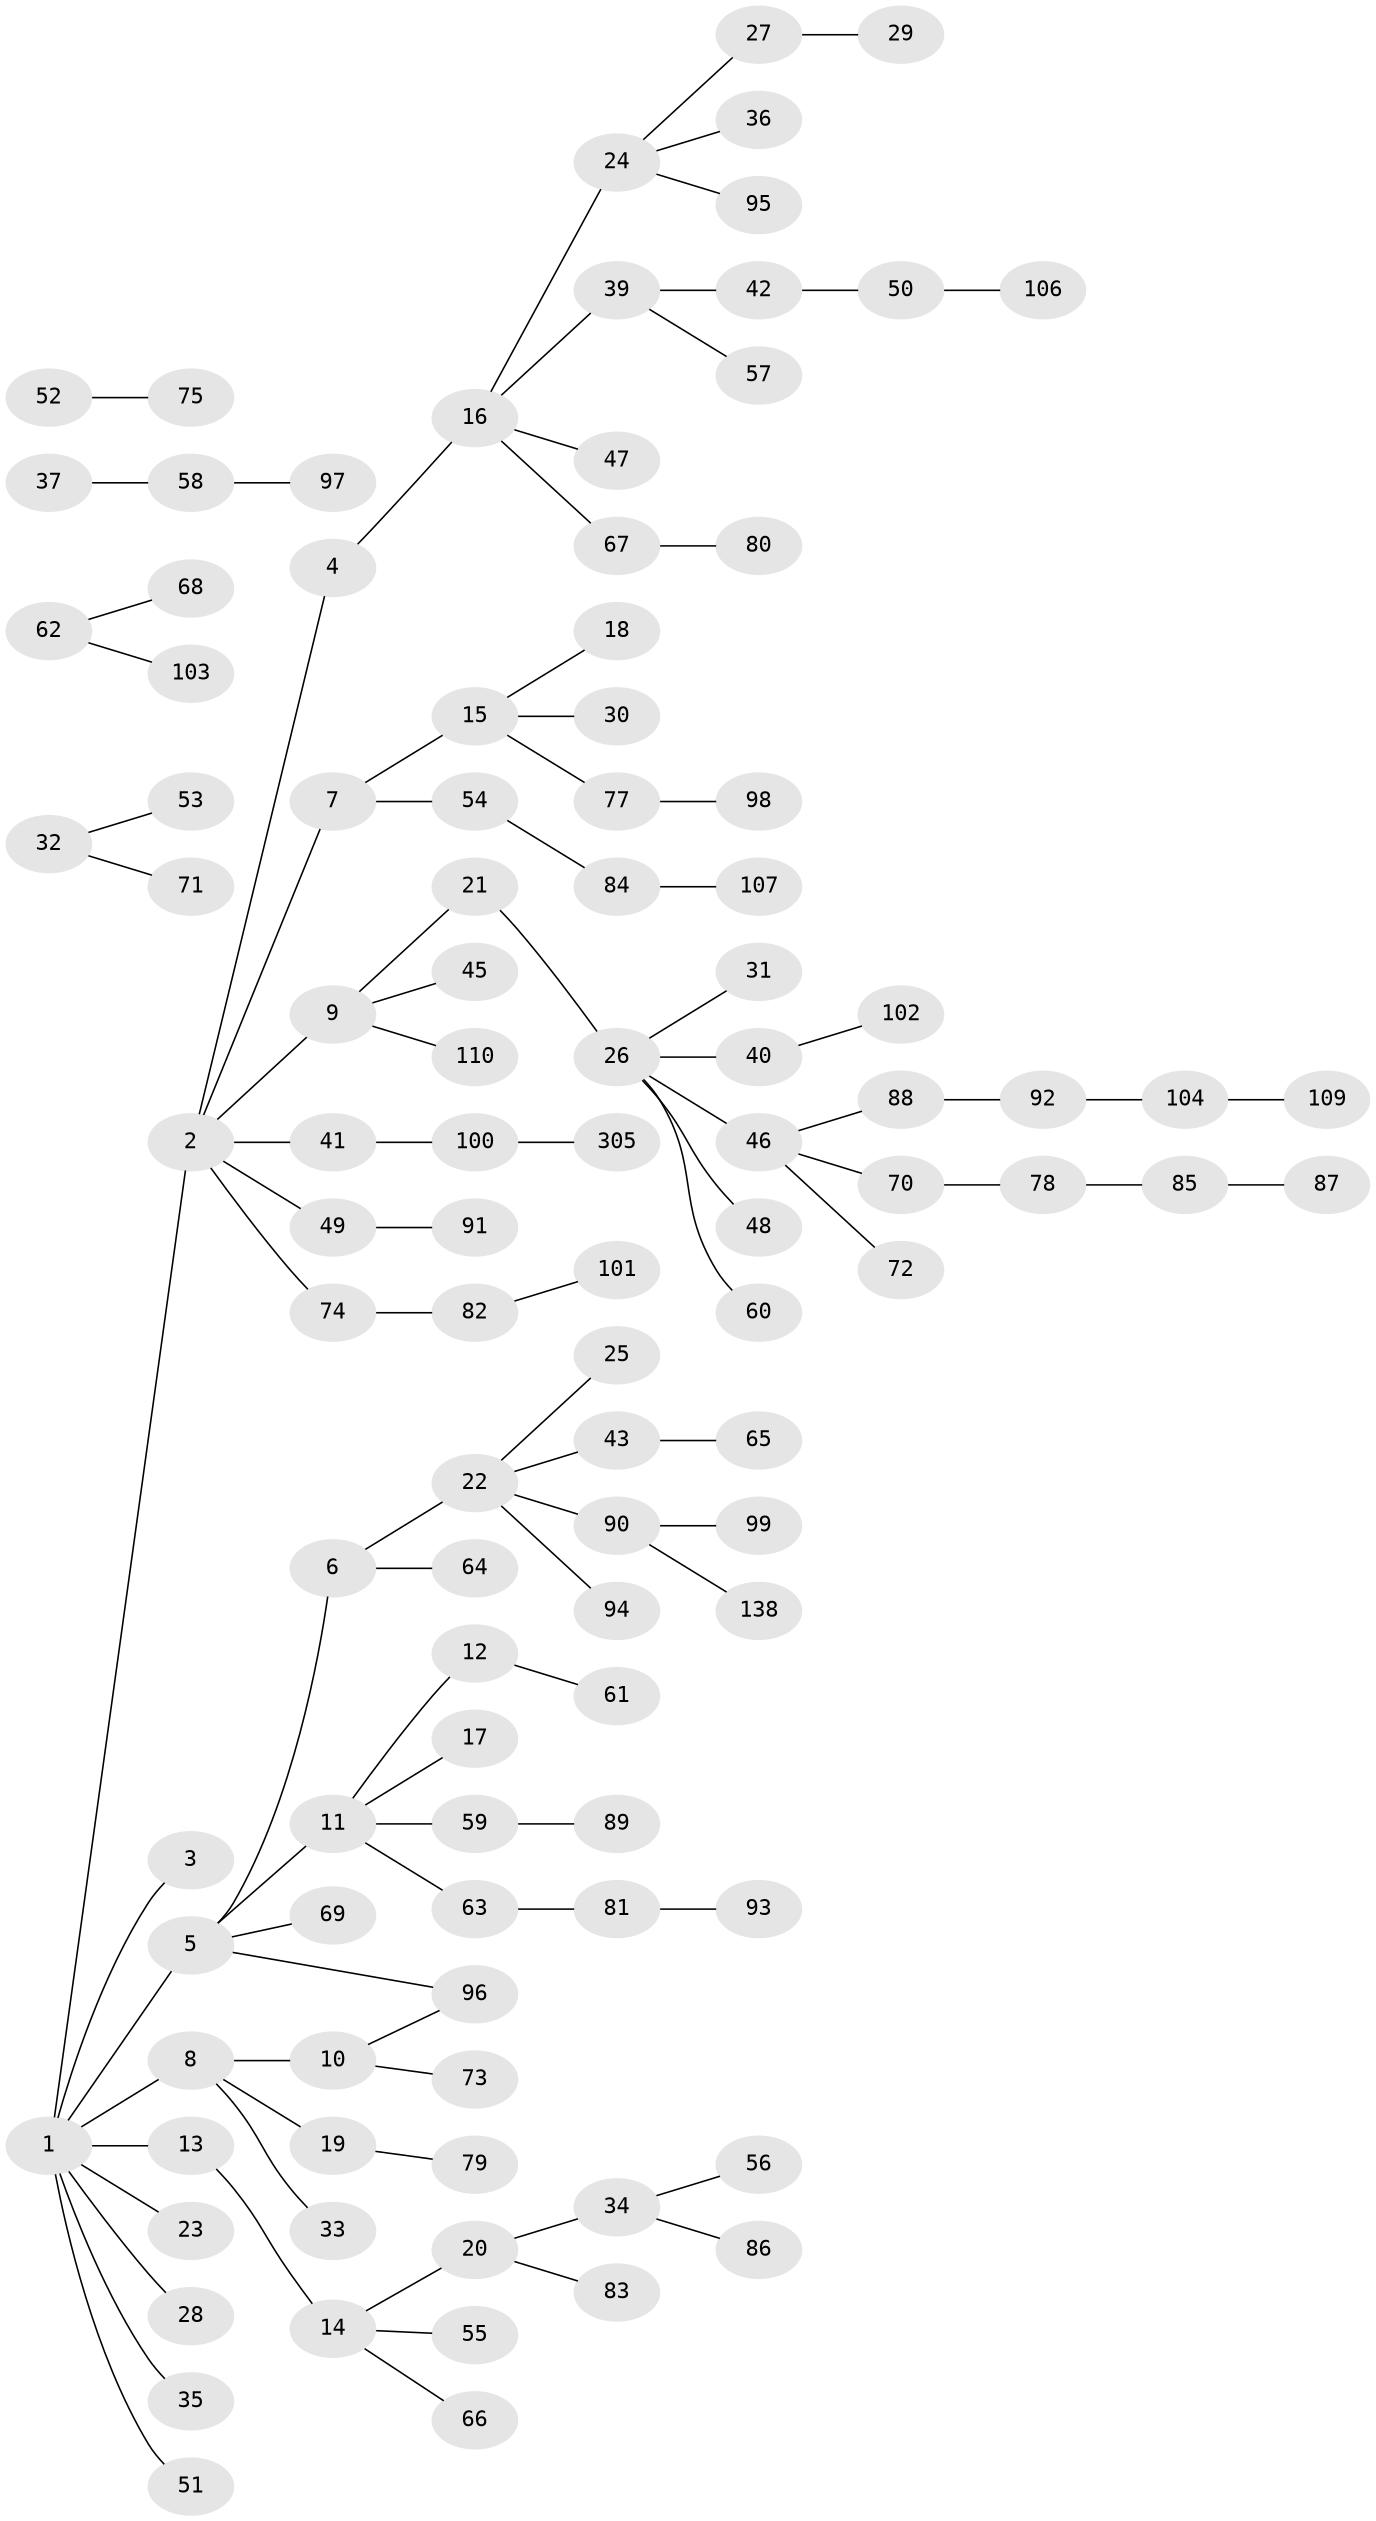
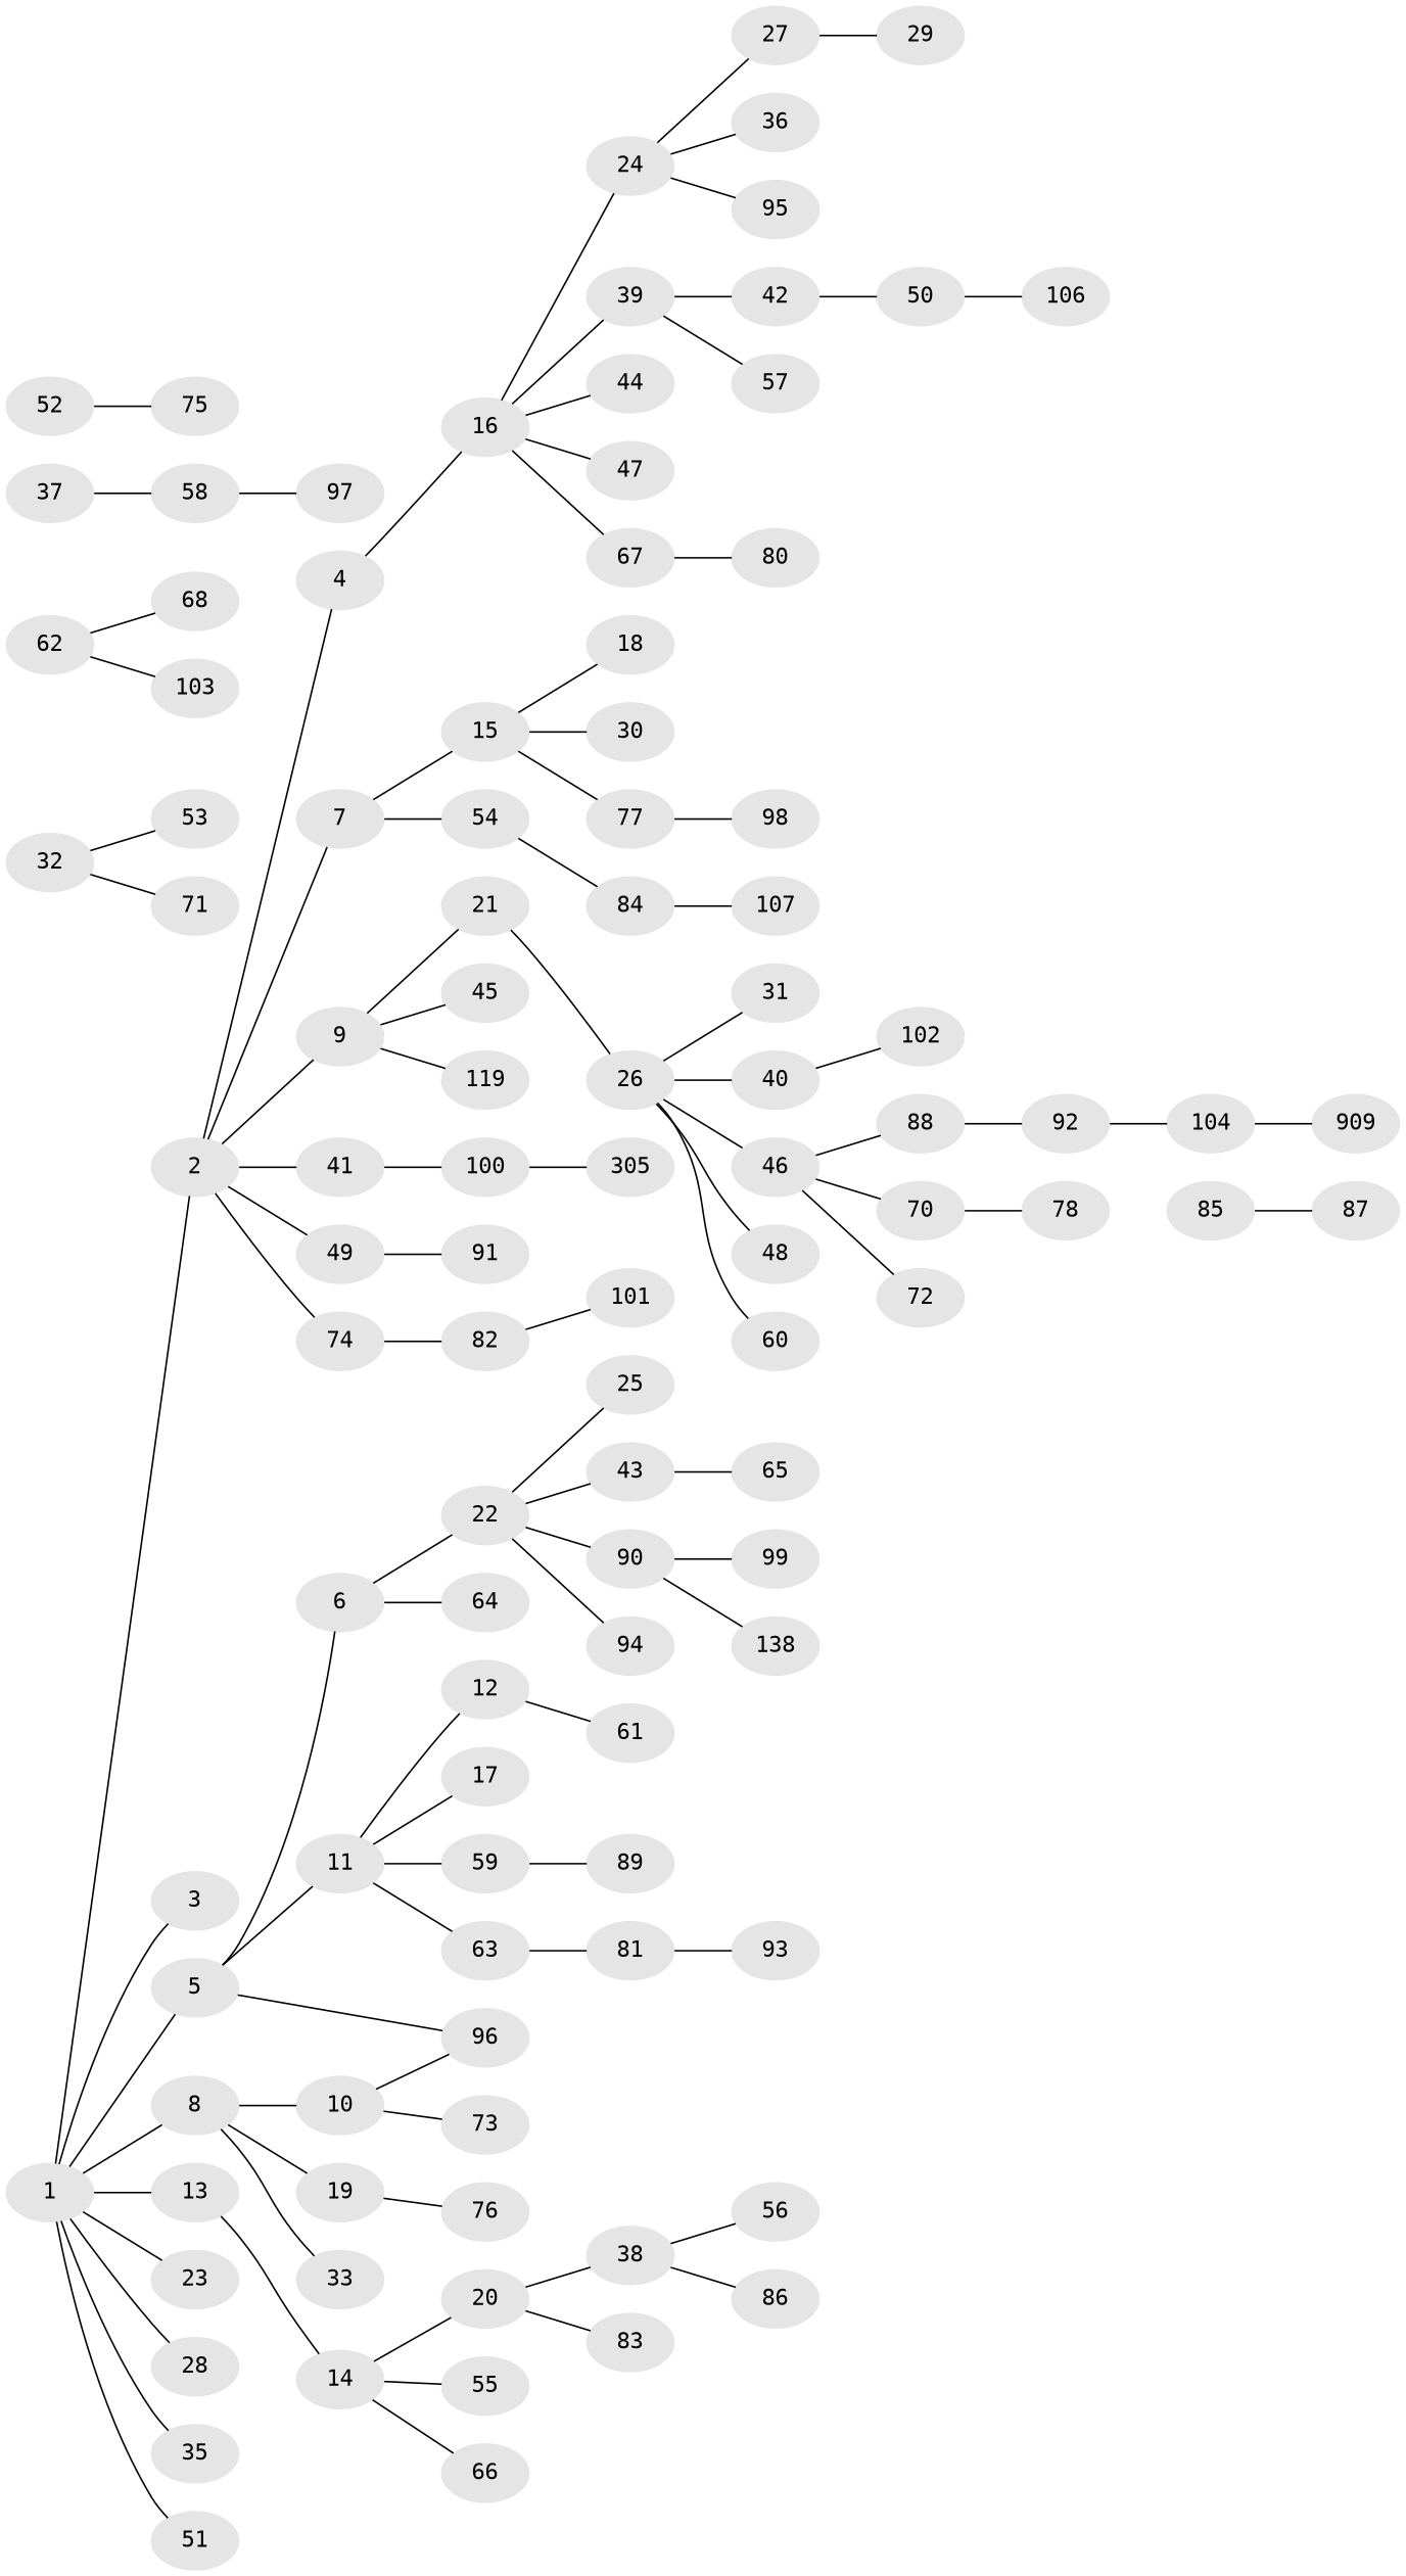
  graph {
    fontname="DejaVu Sans Mono"
    rankdir=LR
    node [color=gray90 fontname="DejaVu Sans Mono" style=filled]
    edge [fontname="DejaVu Sans Mono"]
    1
    2
    3
    5
    8
    13
    23
    28
    35
    51
    4
    7
    9
    41
    49
    74
    6
    11
-   69
    96
    10
    19
    33
    14
    16
    15
    54
    21
    45
-   110
+   110 [label=119]
    100
    91
    82
    24
    39
+   44
    47
    67
    22
    64
    12
    17
    59
    63
    25
    43
    90
    94
    18
    30
    77
    84
    73
-   79
+   79 [label=76]
    26
    32
    53
    71
    61
    89
    81
    20
    55
    66
-   38 [label=34]
+   38
    83
    62
    68
    103
    98
    27
    36
    95
    42
    57
    80
    56
    86
    31
    40
    46
    48
    60
    65
    99
    n86 [label=138]
    29
    102
    88
    70
    72
    37
    58
    52
    75
    97
    50
    92
    n99 [label=305]
    106
    78
    107
    93
    85
    101
    87
    104
-   109
+   109 [label=909]
    1 -- 2
    1 -- 3
    1 -- 5
    1 -- 8
    1 -- 13
    1 -- 23
    1 -- 28
    1 -- 35
    1 -- 51
    2 -- 4
    2 -- 7
    2 -- 9
    2 -- 41
    2 -- 49
    2 -- 74
    5 -- 6
    5 -- 11
-   5 -- 69
    5 -- 96
    8 -- 10
    8 -- 19
    8 -- 33
    13 -- 14
    4 -- 16
    7 -- 15
    7 -- 54
    9 -- 21
    9 -- 45
    9 -- 110
    41 -- 100
    49 -- 91
    74 -- 82
    6 -- 22
    6 -- 64
    11 -- 12
    11 -- 17
    11 -- 59
    11 -- 63
    10 -- 96
    10 -- 73
    19 -- 79
    14 -- 20
    14 -- 55
    14 -- 66
    16 -- 24
    16 -- 39
+   16 -- 44
    16 -- 47
    16 -- 67
    15 -- 18
    15 -- 30
    15 -- 77
    54 -- 84
    21 -- 26
    100 -- n99
    82 -- 101
    24 -- 27
    24 -- 36
    24 -- 95
    39 -- 42
    39 -- 57
    67 -- 80
    22 -- 25
    22 -- 43
    22 -- 90
    22 -- 94
    12 -- 61
    59 -- 89
    63 -- 81
    43 -- 65
    90 -- 99
    90 -- n86
    77 -- 98
    84 -- 107
    26 -- 31
    26 -- 40
    26 -- 46
    26 -- 48
    26 -- 60
    32 -- 53
    32 -- 71
    81 -- 93
    20 -- 38
    20 -- 83
    38 -- 56
    38 -- 86
    62 -- 68
    62 -- 103
    27 -- 29
    42 -- 50
    40 -- 102
    46 -- 88
    46 -- 70
    46 -- 72
    88 -- 92
    70 -- 78
    37 -- 58
    58 -- 97
    52 -- 75
    50 -- 106
    92 -- 104
-   78 -- 85
    85 -- 87
    104 -- 109
  }
